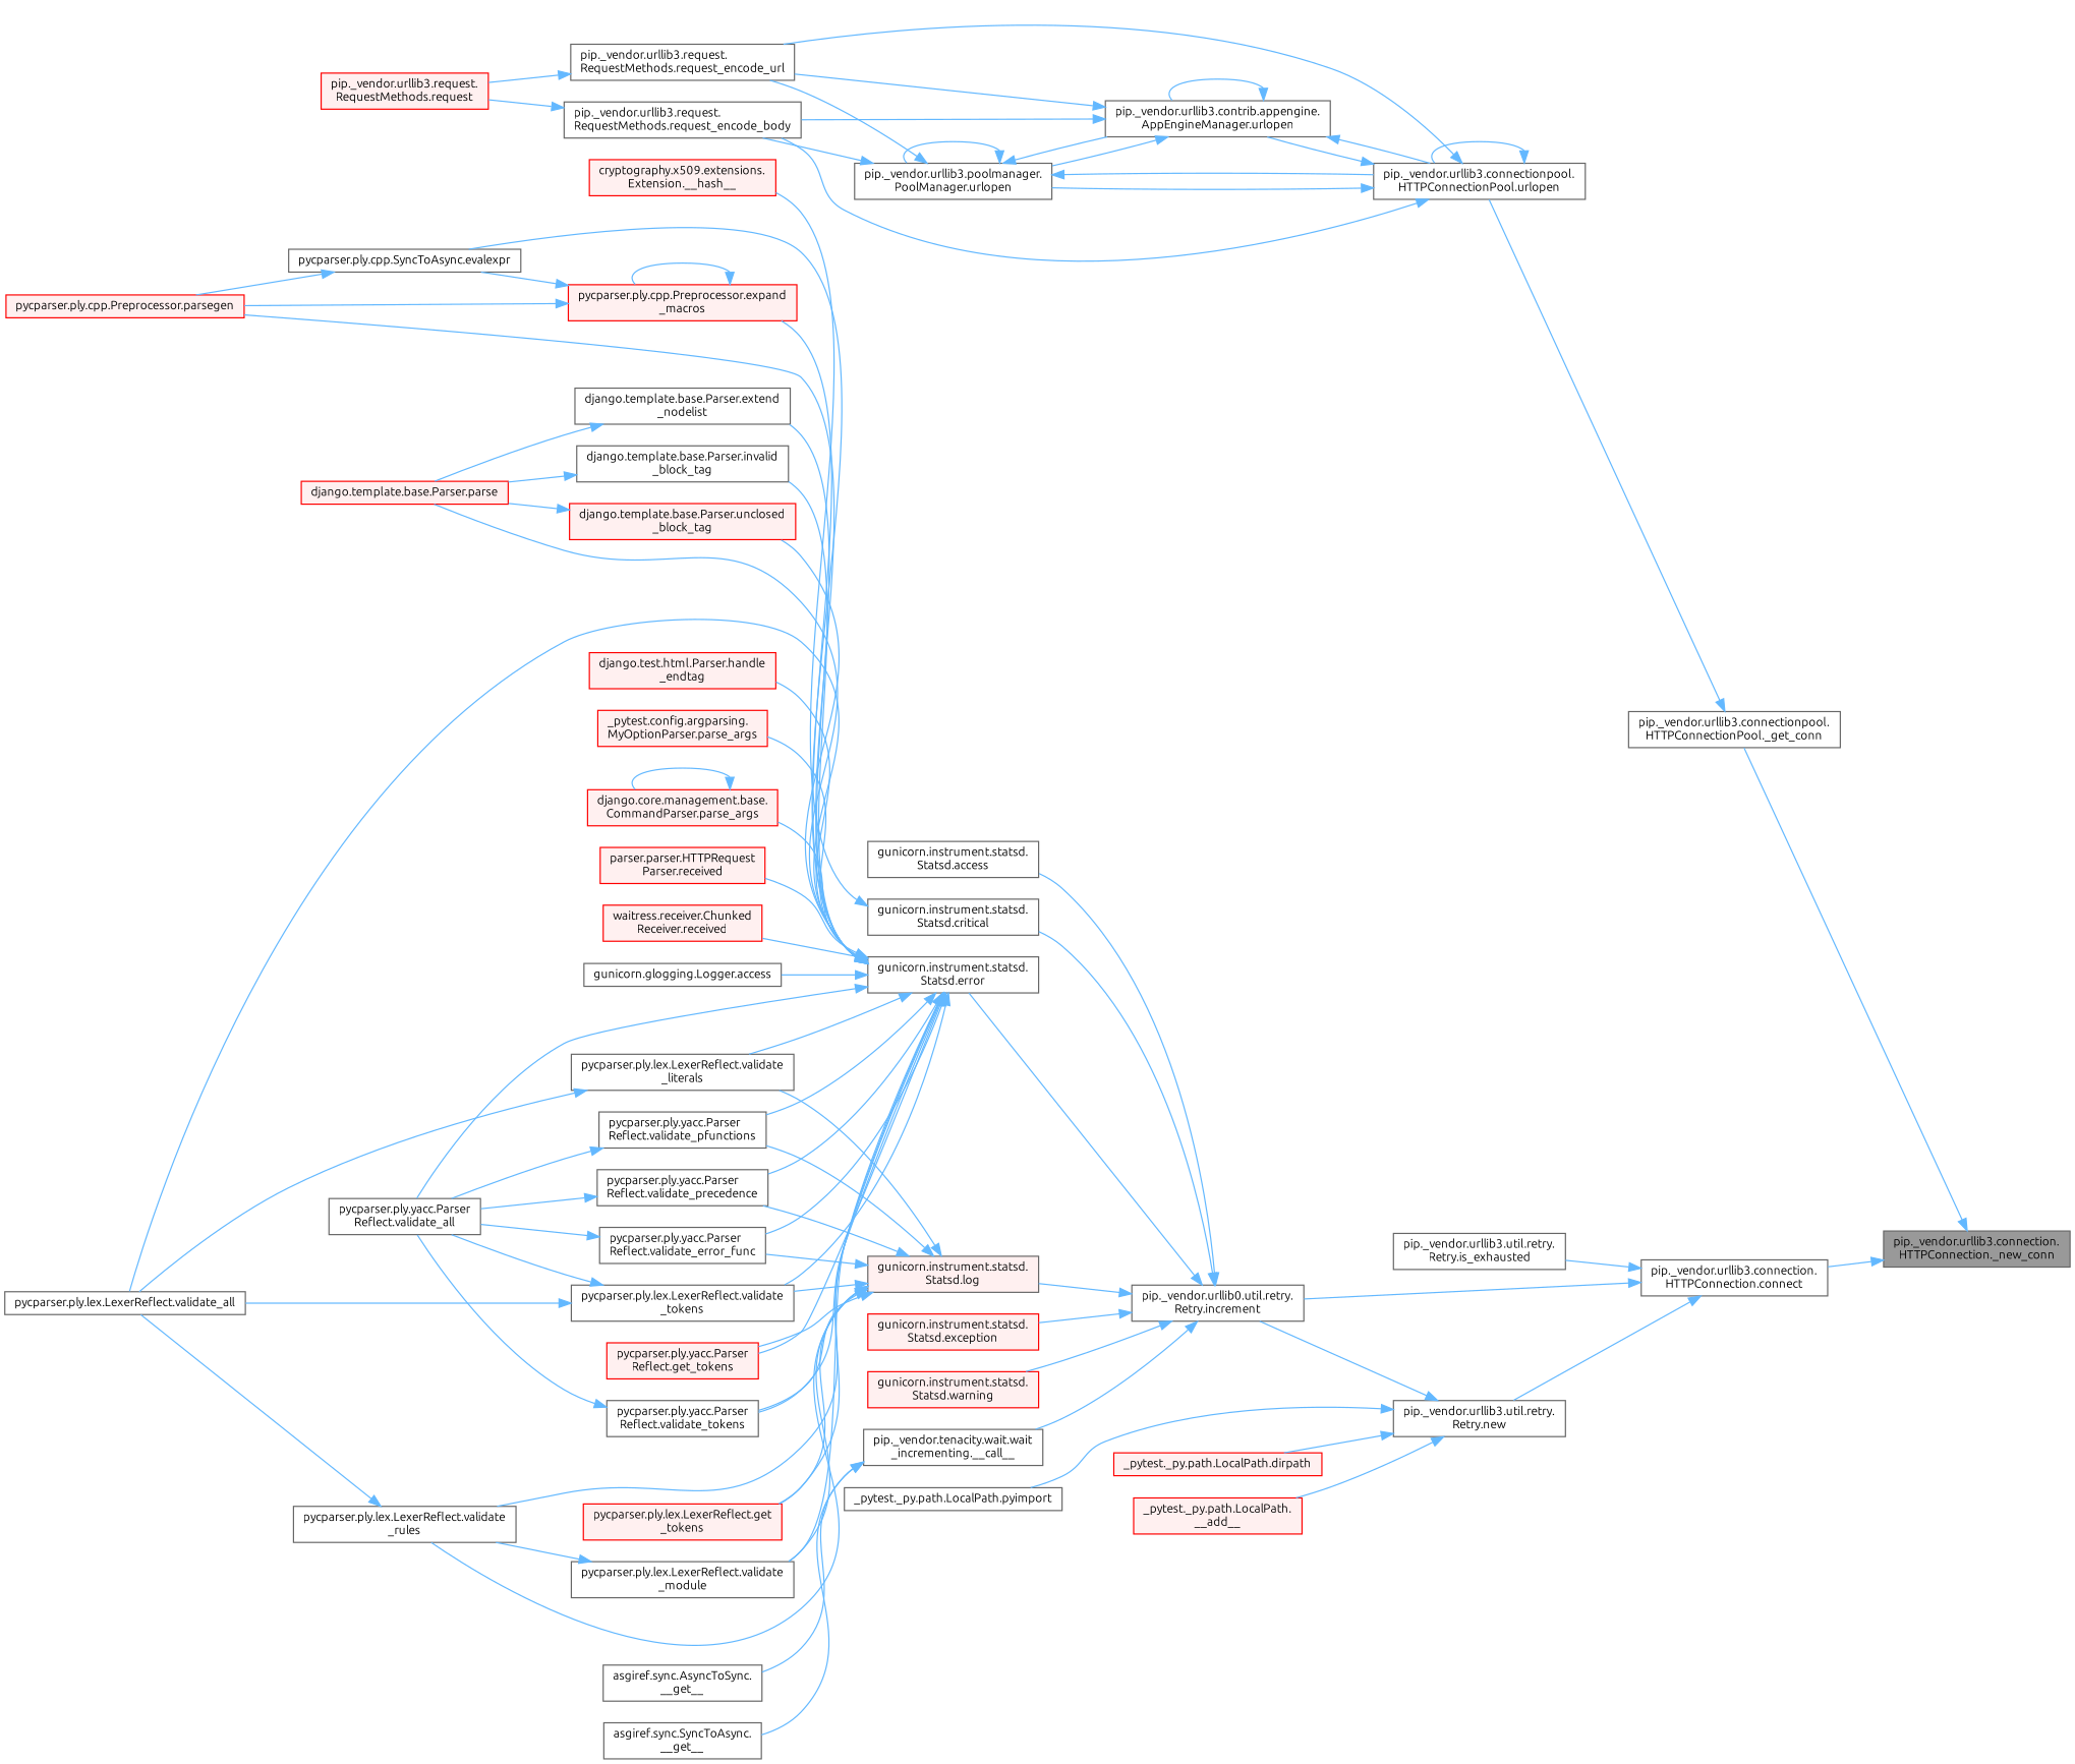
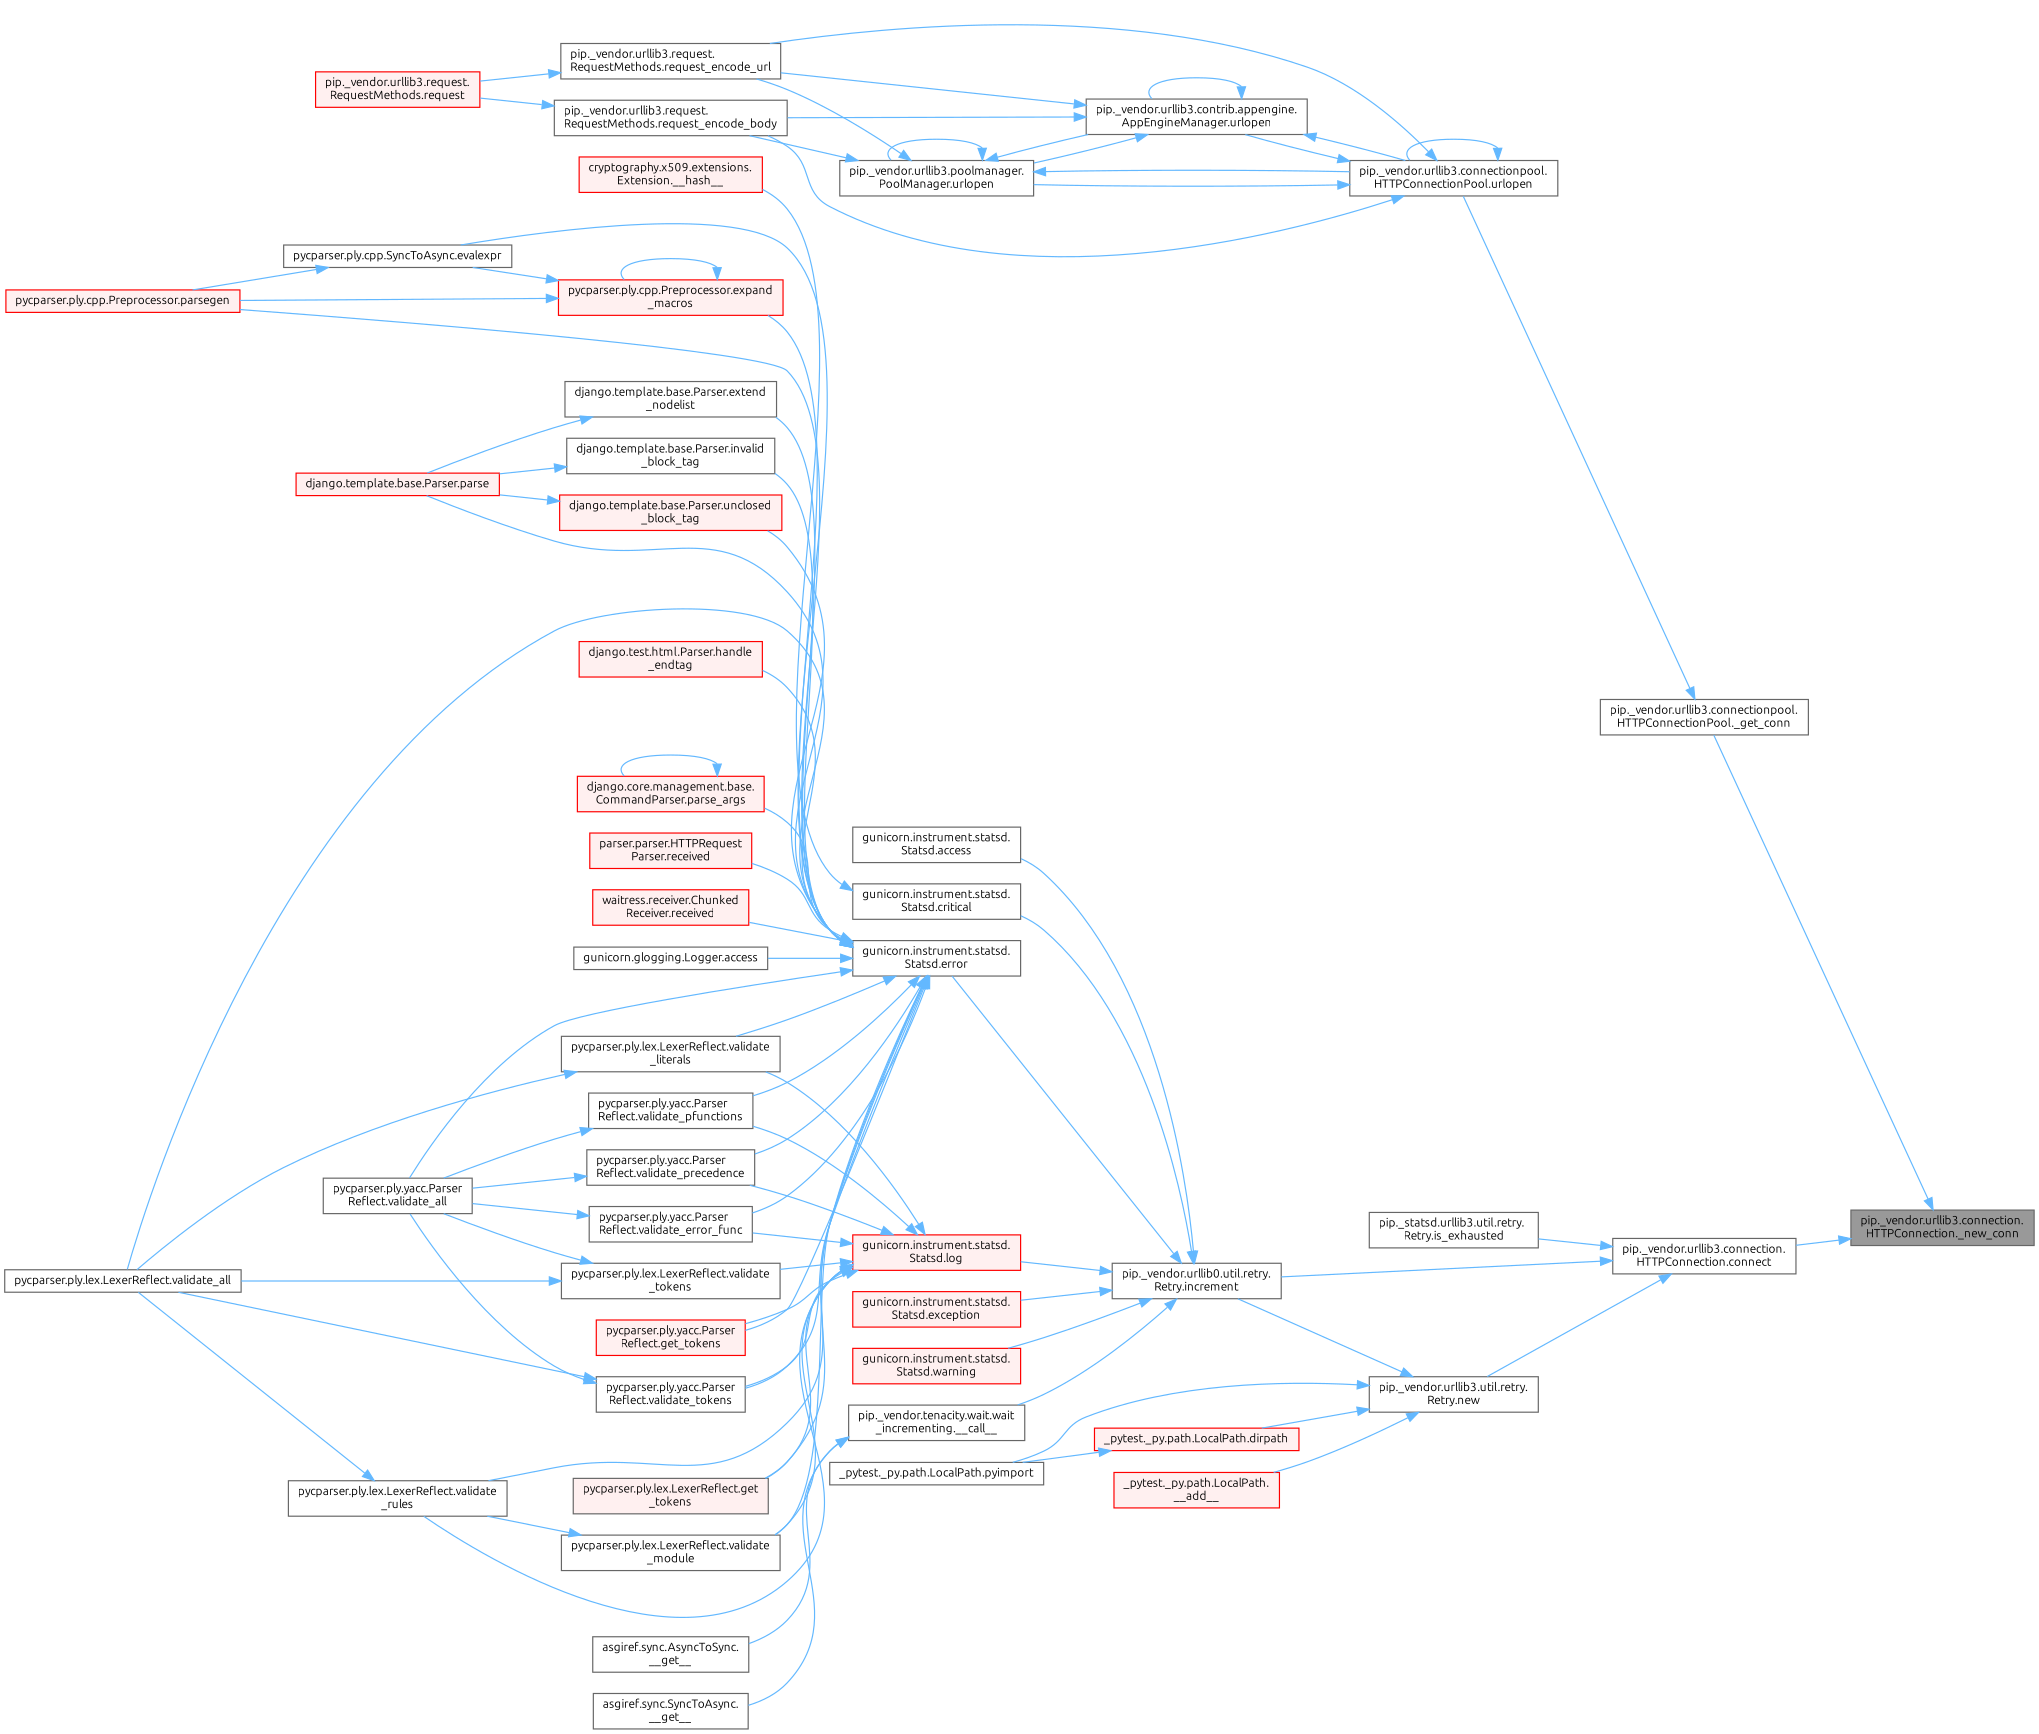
  digraph {
    fontname=Ubuntu
    rankdir=RL
    node [color=grey40 fillcolor=white fontname=Ubuntu fontsize=10 shape=box style=filled]
    edge [color=steelblue1 dir=back fontname=Ubuntu fontsize=10 labelfontname=Helvetica labelfontsize=10 style=solid]
    n1 [color=gray40 fillcolor=grey60 fontcolor=black height=0.2 label="pip._vendor.urllib3.connection.\lHTTPConnection._new_conn" width=0.4]
    n2 [height=0.2 label="pip._vendor.urllib3.connectionpool.\lHTTPConnectionPool._get_conn" width=0.4]
    n3 [height=0.2 label="pip._vendor.urllib3.connection.\lHTTPConnection.connect" width=0.4]
    n4 [height=0.2 label="pip._vendor.urllib3.connectionpool.\lHTTPConnectionPool.urlopen" width=0.4]
    n5 [height=0.2 label="pip._vendor.urllib0.util.retry.\lRetry.increment" width=0.4]
-   n6 [height=0.2 label="pip._vendor.urllib3.util.retry.\lRetry.is_exhausted" width=0.4]
+   n6 [height=0.2 label="pip._statsd.urllib3.util.retry.\lRetry.is_exhausted" width=0.4]
    n7 [height=0.2 label="pip._vendor.urllib3.util.retry.\lRetry.new" width=0.4]
    n8 [height=0.2 label="pip._vendor.urllib3.request.\lRequestMethods.request_encode_body" width=0.4]
    n9 [height=0.2 label="pip._vendor.urllib3.request.\lRequestMethods.request_encode_url" width=0.4]
    n10 [height=0.2 label="pip._vendor.urllib3.contrib.appengine.\lAppEngineManager.urlopen" width=0.4]
    n11 [height=0.2 label="pip._vendor.urllib3.poolmanager.\lPoolManager.urlopen" width=0.4]
    n12 [color=red fillcolor="#FFF0F0" height=0.2 label="pip._vendor.urllib3.request.\lRequestMethods.request" width=0.4]
    n13 [height=0.2 label="pip._vendor.tenacity.wait.wait\l_incrementing.__call__" width=0.4]
    n14 [height=0.2 label="gunicorn.instrument.statsd.\lStatsd.access" width=0.4]
    n15 [height=0.2 label="gunicorn.instrument.statsd.\lStatsd.critical" width=0.4]
    n16 [height=0.2 label="gunicorn.instrument.statsd.\lStatsd.error" width=0.4]
    n17 [color=red fillcolor="#FFF0F0" height=0.2 label="gunicorn.instrument.statsd.\lStatsd.exception" width=0.4]
-   n18 [fillcolor="#FFF0F0" height=0.2 label="gunicorn.instrument.statsd.\lStatsd.log" width=0.4]
+   n18 [color=red fillcolor="#FFF0F0" height=0.2 label="gunicorn.instrument.statsd.\lStatsd.log" width=0.4]
    n19 [color=red fillcolor="#FFF0F0" height=0.2 label="gunicorn.instrument.statsd.\lStatsd.warning" width=0.4]
    n20 [color=red fillcolor="#FFF0F0" height=0.2 label="_pytest._py.path.LocalPath.\l__add__" width=0.4]
    n21 [color=red fillcolor="#FFF0F0" height=0.2 label="_pytest._py.path.LocalPath.dirpath" width=0.4]
    n22 [height=0.2 label="_pytest._py.path.LocalPath.pyimport" width=0.4]
    n23 [height=0.2 label="asgiref.sync.AsyncToSync.\l__get__" width=0.4]
    n24 [height=0.2 label="asgiref.sync.SyncToAsync.\l__get__" width=0.4]
    n25 [color=red fillcolor="#FFF0F0" height=0.2 label="cryptography.x509.extensions.\lExtension.__hash__" width=0.4]
    n26 [height=0.2 label="gunicorn.glogging.Logger.access" width=0.4]
    n27 [height=0.2 label="pycparser.ply.cpp.SyncToAsync.evalexpr" width=0.4]
    n28 [color=red fillcolor="#FFF0F0" height=0.2 label="pycparser.ply.cpp.Preprocessor.parsegen" width=0.4]
    n29 [color=red fillcolor="#FFF0F0" height=0.2 label="pycparser.ply.cpp.Preprocessor.expand\l_macros" width=0.4]
    n30 [height=0.2 label="django.template.base.Parser.extend\l_nodelist" width=0.4]
    n31 [color=red fillcolor="#FFF0F0" height=0.2 label="django.template.base.Parser.parse" width=0.4]
-   n32 [color=red fillcolor="#FFF0F0" height=0.2 label="pycparser.ply.lex.LexerReflect.get\l_tokens" width=0.4]
+   n32 [fillcolor="#FFF0F0" height=0.2 label="pycparser.ply.lex.LexerReflect.get\l_tokens" width=0.4]
    n33 [color=red fillcolor="#FFF0F0" height=0.2 label="pycparser.ply.yacc.Parser\lReflect.get_tokens" width=0.4]
    n34 [color=red fillcolor="#FFF0F0" height=0.2 label="django.test.html.Parser.handle\l_endtag" width=0.4]
    n35 [height=0.2 label="django.template.base.Parser.invalid\l_block_tag" width=0.4]
-   n36 [color=red fillcolor="#FFF0F0" height=0.2 label="_pytest.config.argparsing.\lMyOptionParser.parse_args" width=0.4]
    n37 [color=red fillcolor="#FFF0F0" height=0.2 label="django.core.management.base.\lCommandParser.parse_args" width=0.4]
    n38 [color=red fillcolor="#FFF0F0" height=0.2 label="parser.parser.HTTPRequest\lParser.received" width=0.4]
    n39 [color=red fillcolor="#FFF0F0" height=0.2 label="waitress.receiver.Chunked\lReceiver.received" width=0.4]
    n40 [color=red fillcolor="#FFF0F0" height=0.2 label="django.template.base.Parser.unclosed\l_block_tag" width=0.4]
    n41 [height=0.2 label="pycparser.ply.lex.LexerReflect.validate_all" width=0.4]
    n42 [height=0.2 label="pycparser.ply.yacc.Parser\lReflect.validate_all" width=0.4]
    n43 [height=0.2 label="pycparser.ply.yacc.Parser\lReflect.validate_error_func" width=0.4]
    n44 [height=0.2 label="pycparser.ply.lex.LexerReflect.validate\l_literals" width=0.4]
    n45 [height=0.2 label="pycparser.ply.lex.LexerReflect.validate\l_module" width=0.4]
    n46 [height=0.2 label="pycparser.ply.lex.LexerReflect.validate\l_rules" width=0.4]
    n47 [height=0.2 label="pycparser.ply.yacc.Parser\lReflect.validate_pfunctions" width=0.4]
    n48 [height=0.2 label="pycparser.ply.yacc.Parser\lReflect.validate_precedence" width=0.4]
    n49 [height=0.2 label="pycparser.ply.lex.LexerReflect.validate\l_tokens" width=0.4]
    n50 [height=0.2 label="pycparser.ply.yacc.Parser\lReflect.validate_tokens" width=0.4]
    n1 -> n2
    n1 -> n3
    n2 -> n4
    n3 -> n5
    n3 -> n6
    n3 -> n7
    n4 -> n4
    n4 -> n8
    n4 -> n9
    n4 -> n10
    n4 -> n11
    n5 -> n13
    n5 -> n14
    n5 -> n15
    n5 -> n16
    n5 -> n17
    n5 -> n18
    n5 -> n19
    n7 -> n5
    n7 -> n20
    n7 -> n21
    n7 -> n22
    n8 -> n12
    n9 -> n12
    n10 -> n4
    n10 -> n8
    n10 -> n9
    n10 -> n10
    n10 -> n11
    n11 -> n4
    n11 -> n8
    n11 -> n9
    n11 -> n10
    n11 -> n11
    n13 -> n23
    n13 -> n24
    n15 -> n25
    n16 -> n26
    n16 -> n27
    n16 -> n28
    n16 -> n29
    n16 -> n30
    n16 -> n31
    n16 -> n32
    n16 -> n33
    n16 -> n34
    n16 -> n35
-   n16 -> n36
    n16 -> n37
    n16 -> n38
    n16 -> n39
    n16 -> n40
    n16 -> n41
    n16 -> n42
    n16 -> n43
    n16 -> n44
    n16 -> n45
    n16 -> n46
    n16 -> n47
    n16 -> n48
-   n16 -> n49
    n16 -> n50
    n18 -> n32
    n18 -> n33
    n18 -> n43
    n18 -> n44
    n18 -> n45
    n18 -> n46
    n18 -> n47
    n18 -> n48
    n18 -> n49
    n18 -> n50
+   n21 -> n22
    n27 -> n28
    n29 -> n27
    n29 -> n28
    n29 -> n29
    n30 -> n31
    n35 -> n31
    n37 -> n37
    n40 -> n31
    n43 -> n42
    n44 -> n41
    n45 -> n46
    n46 -> n41
    n47 -> n42
    n48 -> n42
    n49 -> n41
    n49 -> n42
+   n50 -> n41
    n50 -> n42
  }
